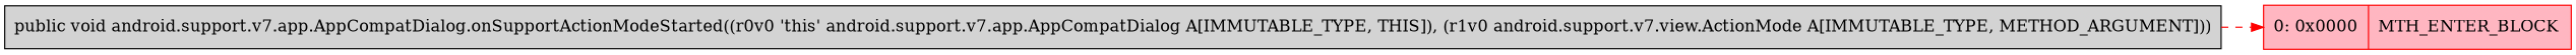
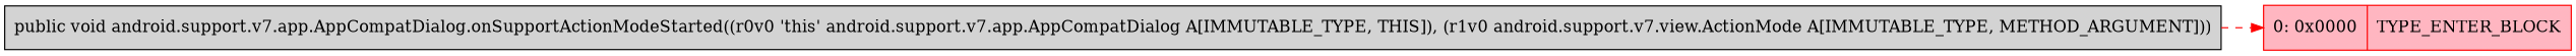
  digraph {
    rankdir=LR
    node [shape=record style=filled]
-   n1 [color=red label="{0\:\ 0x0000|MTH_ENTER_BLOCK\l}" fillcolor=lightpink]
+   n1 [color=red label="{0\:\ 0x0000|TYPE_ENTER_BLOCK\l}" fillcolor=lightpink]
    n2 [label="{public void android.support.v7.app.AppCompatDialog.onSupportActionModeStarted((r0v0 'this' android.support.v7.app.AppCompatDialog A[IMMUTABLE_TYPE, THIS]), (r1v0 android.support.v7.view.ActionMode A[IMMUTABLE_TYPE, METHOD_ARGUMENT])) }" fillcolor=lightgrey]
    subgraph cluster_1 {
      label="R(0)"
    }
    n2 -> n1 [color=red style=dashed]
  }
